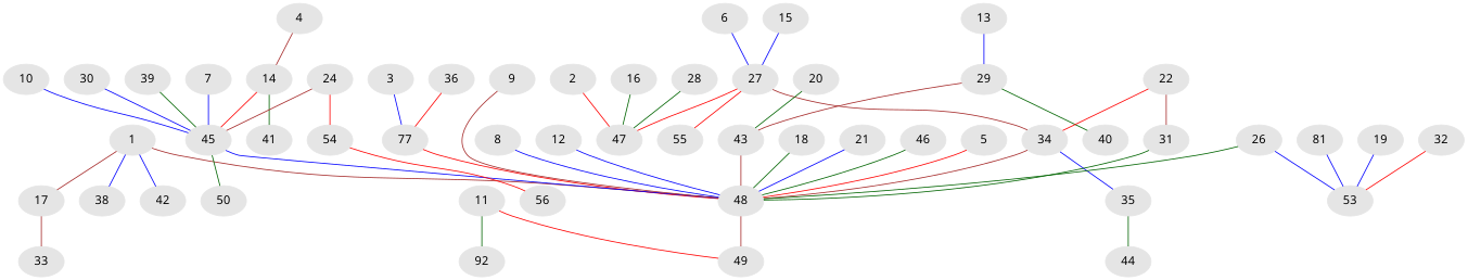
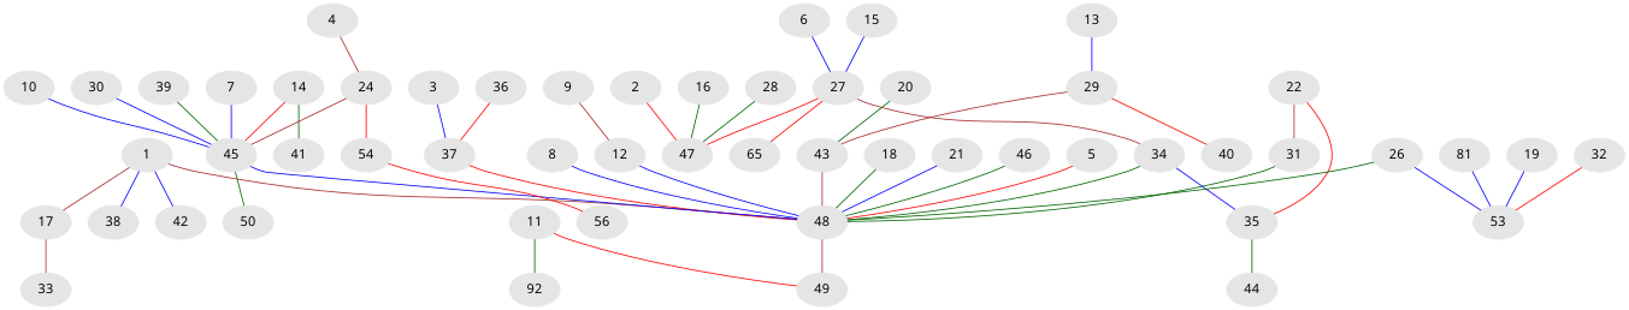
  graph {
    fontname="Noto Sans"
    node [color=gray90 fontname="Noto Sans" style=filled]
    edge [color=blue fontname="Noto Sans" weight=1.0]
    1
    17
    38
    42
    48
    33
    49
    2
    47
    3
-   37 [label=77]
+   37
    4
    14
    45
    41
    5
    6
    27
    34
-   55
+   55 [label=65]
    7
    50
    8
    9
    10
    11
    n27 [label=92]
    12
    13
    29
    43
    40
    15
    16
    18
    19
    53
    20
    21
    22
    31
    35
    44
    24
    54
    56
    26
    28
    30
    32
    36
    39
    46
    n54 [label=81]
    1 -- 17 [color=brown]
    1 -- 38
    1 -- 42
    1 -- 48 [color=brown]
    17 -- 33 [color=brown]
    48 -- 49 [color=brown weight=2.0]
    2 -- 47 [color=red]
    3 -- 37
    37 -- 48 [color=red]
-   4 -- 14 [color=brown]
+   4 -- 24 [color=brown]
    14 -- 45 [color=red]
    14 -- 41 [color=darkgreen]
    45 -- 48
    45 -- 50 [color=darkgreen]
    5 -- 48 [color=red]
    6 -- 27
    27 -- 47 [color=red]
    27 -- 34 [color=brown]
    27 -- 55 [color=red]
-   34 -- 48 [color=brown]
+   34 -- 48 [color=darkgreen]
    34 -- 35
    7 -- 45
    8 -- 48
-   9 -- 48 [color=brown]
+   9 -- 12 [color=brown]
    10 -- 45
    11 -- 49 [color=red]
    11 -- n27 [color=darkgreen]
    12 -- 48
    13 -- 29
    29 -- 43 [color=brown]
-   29 -- 40 [color=darkgreen]
+   29 -- 40 [color=red]
    43 -- 48 [color=brown]
    15 -- 27
    16 -- 47 [color=darkgreen]
    18 -- 48 [color=darkgreen]
    19 -- 53
    20 -- 43 [color=darkgreen]
    21 -- 48
    22 -- 31 [color=brown]
-   22 -- 34 [color=red]
+   22 -- 35 [color=red]
    31 -- 48 [color=darkgreen]
    35 -- 44 [color=darkgreen]
    24 -- 45 [color=brown]
    24 -- 54 [color=red]
    54 -- 56 [color=red]
    26 -- 48 [color=darkgreen]
    26 -- 53
    28 -- 47 [color=darkgreen]
    30 -- 45
    32 -- 53 [color=red]
    36 -- 37 [color=red]
    39 -- 45 [color=darkgreen]
    46 -- 48 [color=darkgreen]
    n54 -- 53
  }
